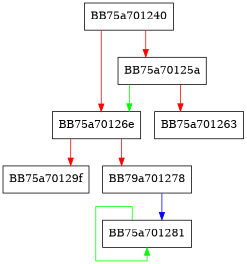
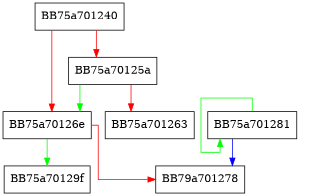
  digraph {
    splines=ortho
    node [shape=box]
    edge [color=red]
    BB75a701240
    BB75a70126e
    BB75a70125a
    BB75a70129f
    n5 [label=BB79a701278]
    BB75a701263
    BB75a701281
    BB75a701240 -> BB75a70126e
    BB75a701240 -> BB75a70125a
-   BB75a70126e -> BB75a70129f
+   BB75a70126e -> BB75a70129f [color=green]
    BB75a70126e -> n5
    BB75a70125a -> BB75a70126e [color=green]
    BB75a70125a -> BB75a701263
-   n5 -> BB75a701281 [color=blue]
+   BB75a701281 -> n5 [color=blue]
    BB75a701281 -> BB75a701281 [color=green]
  }
